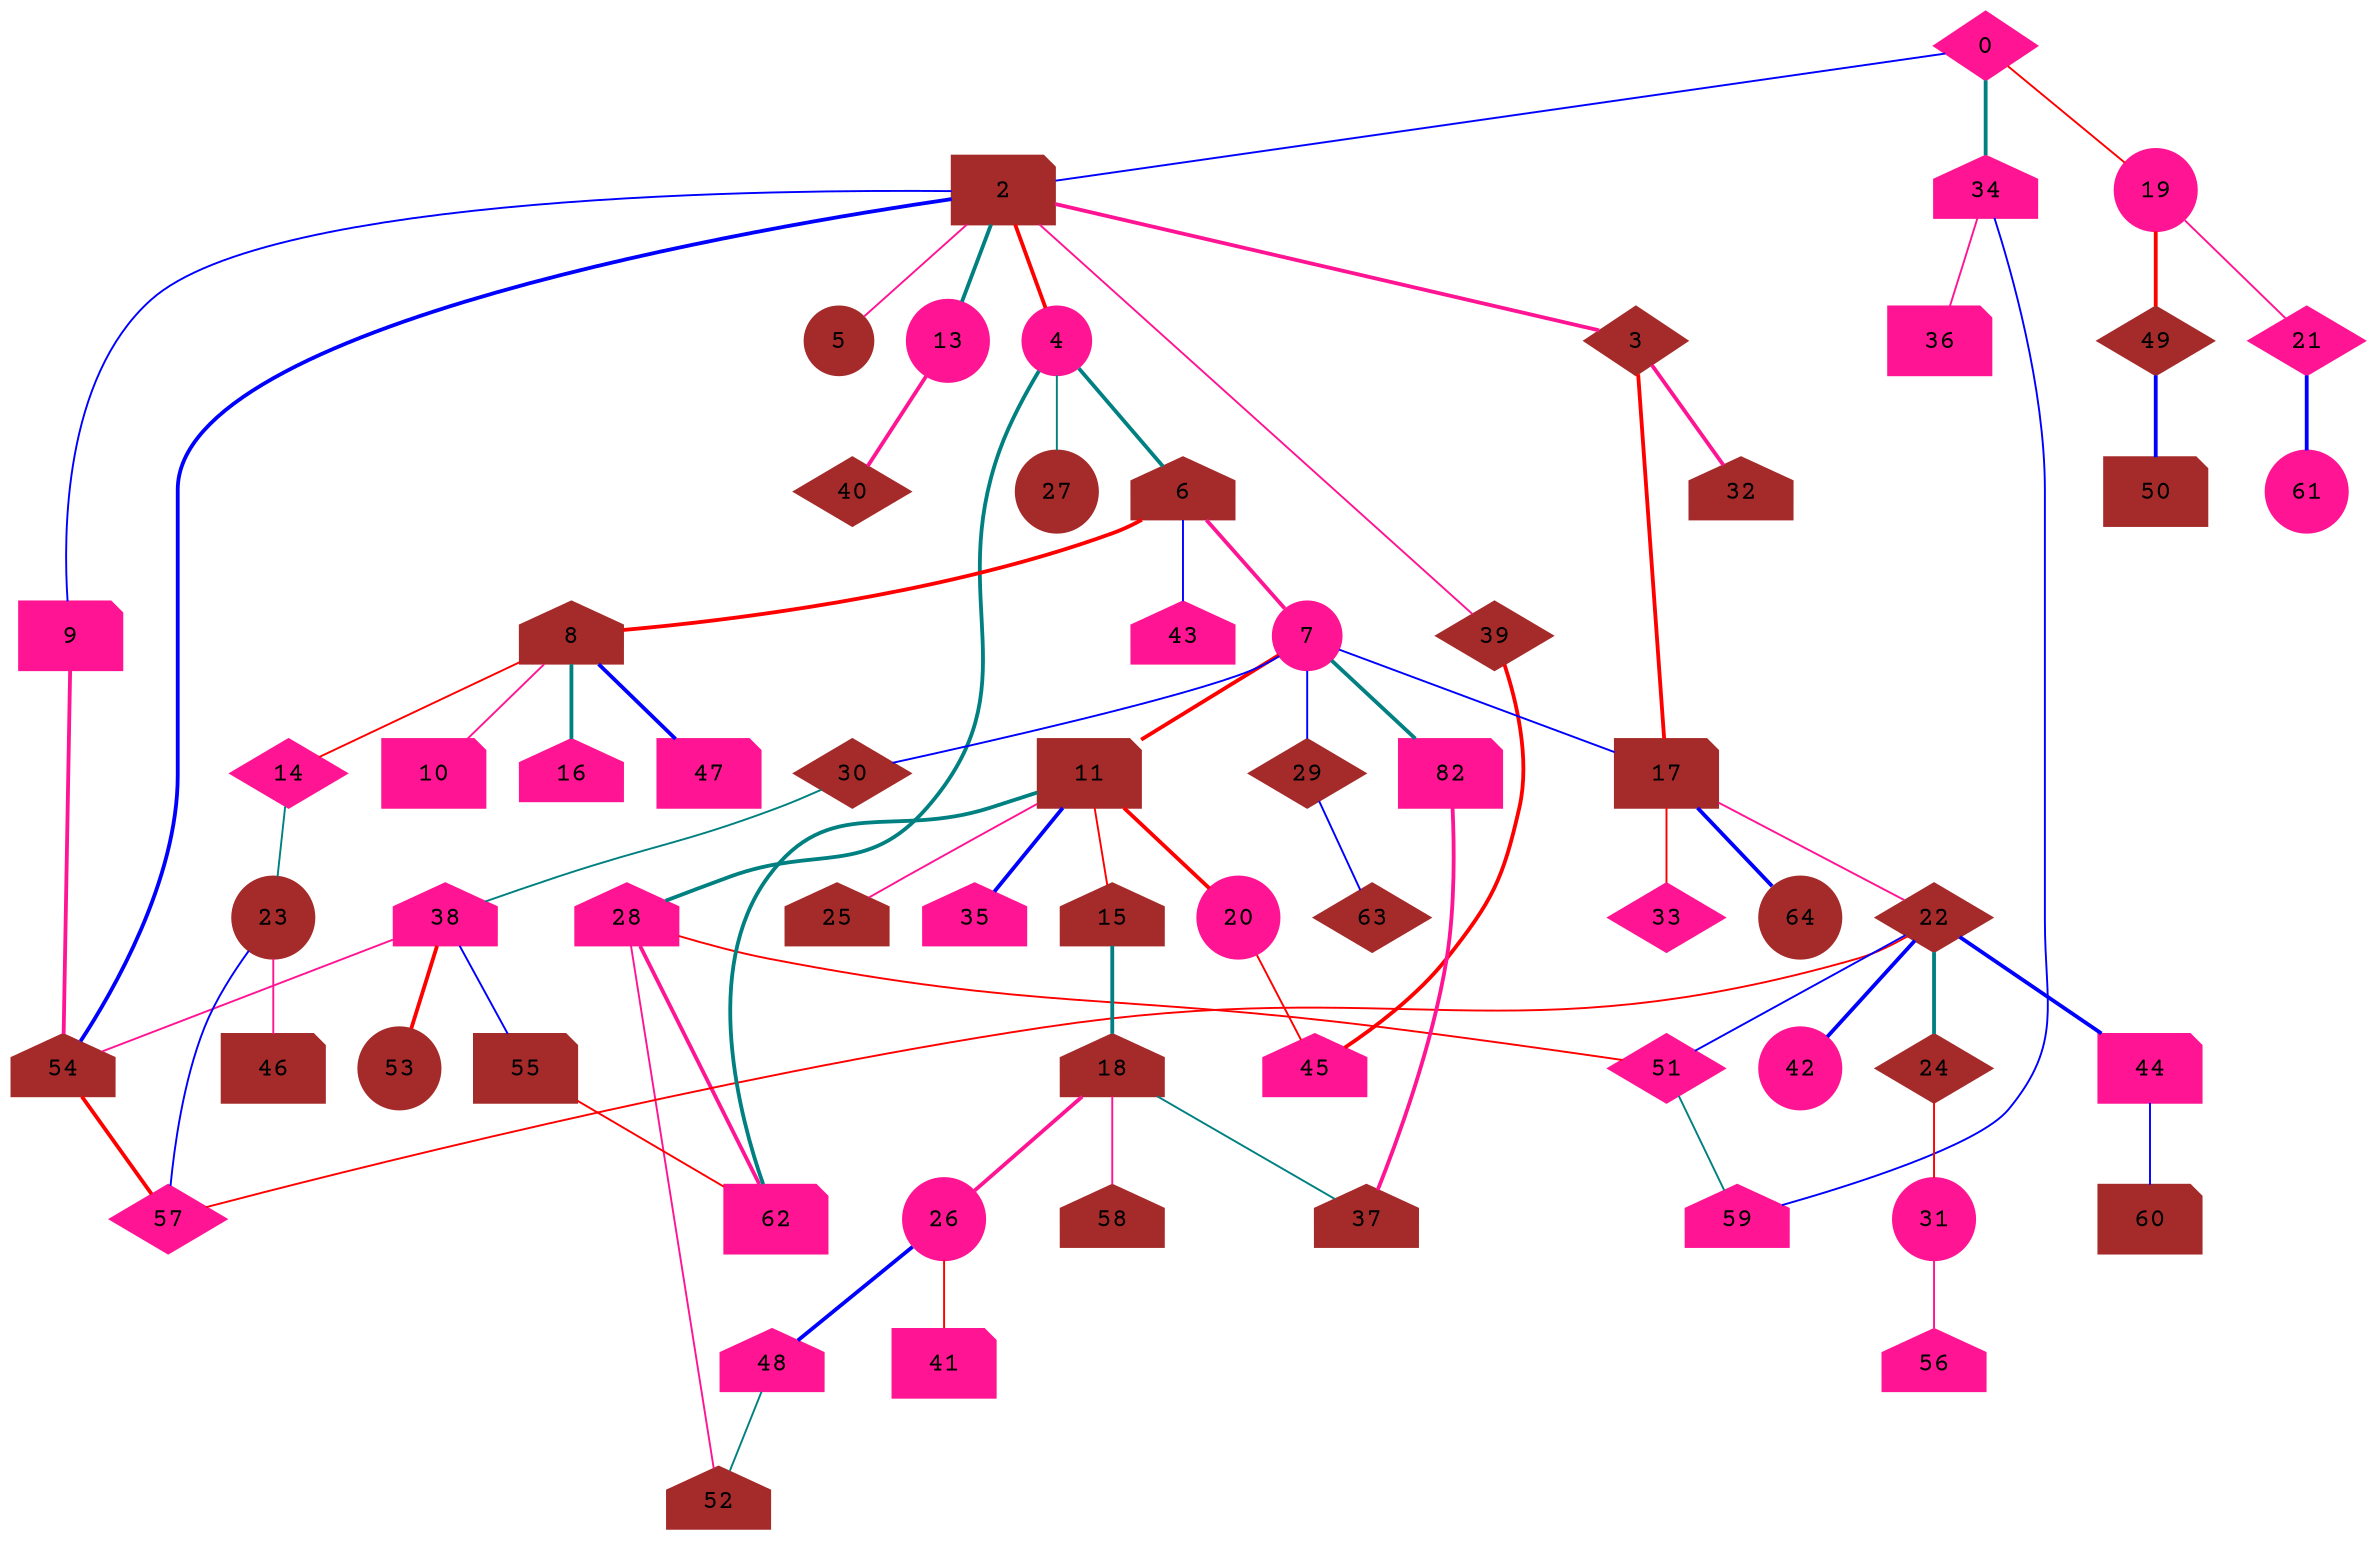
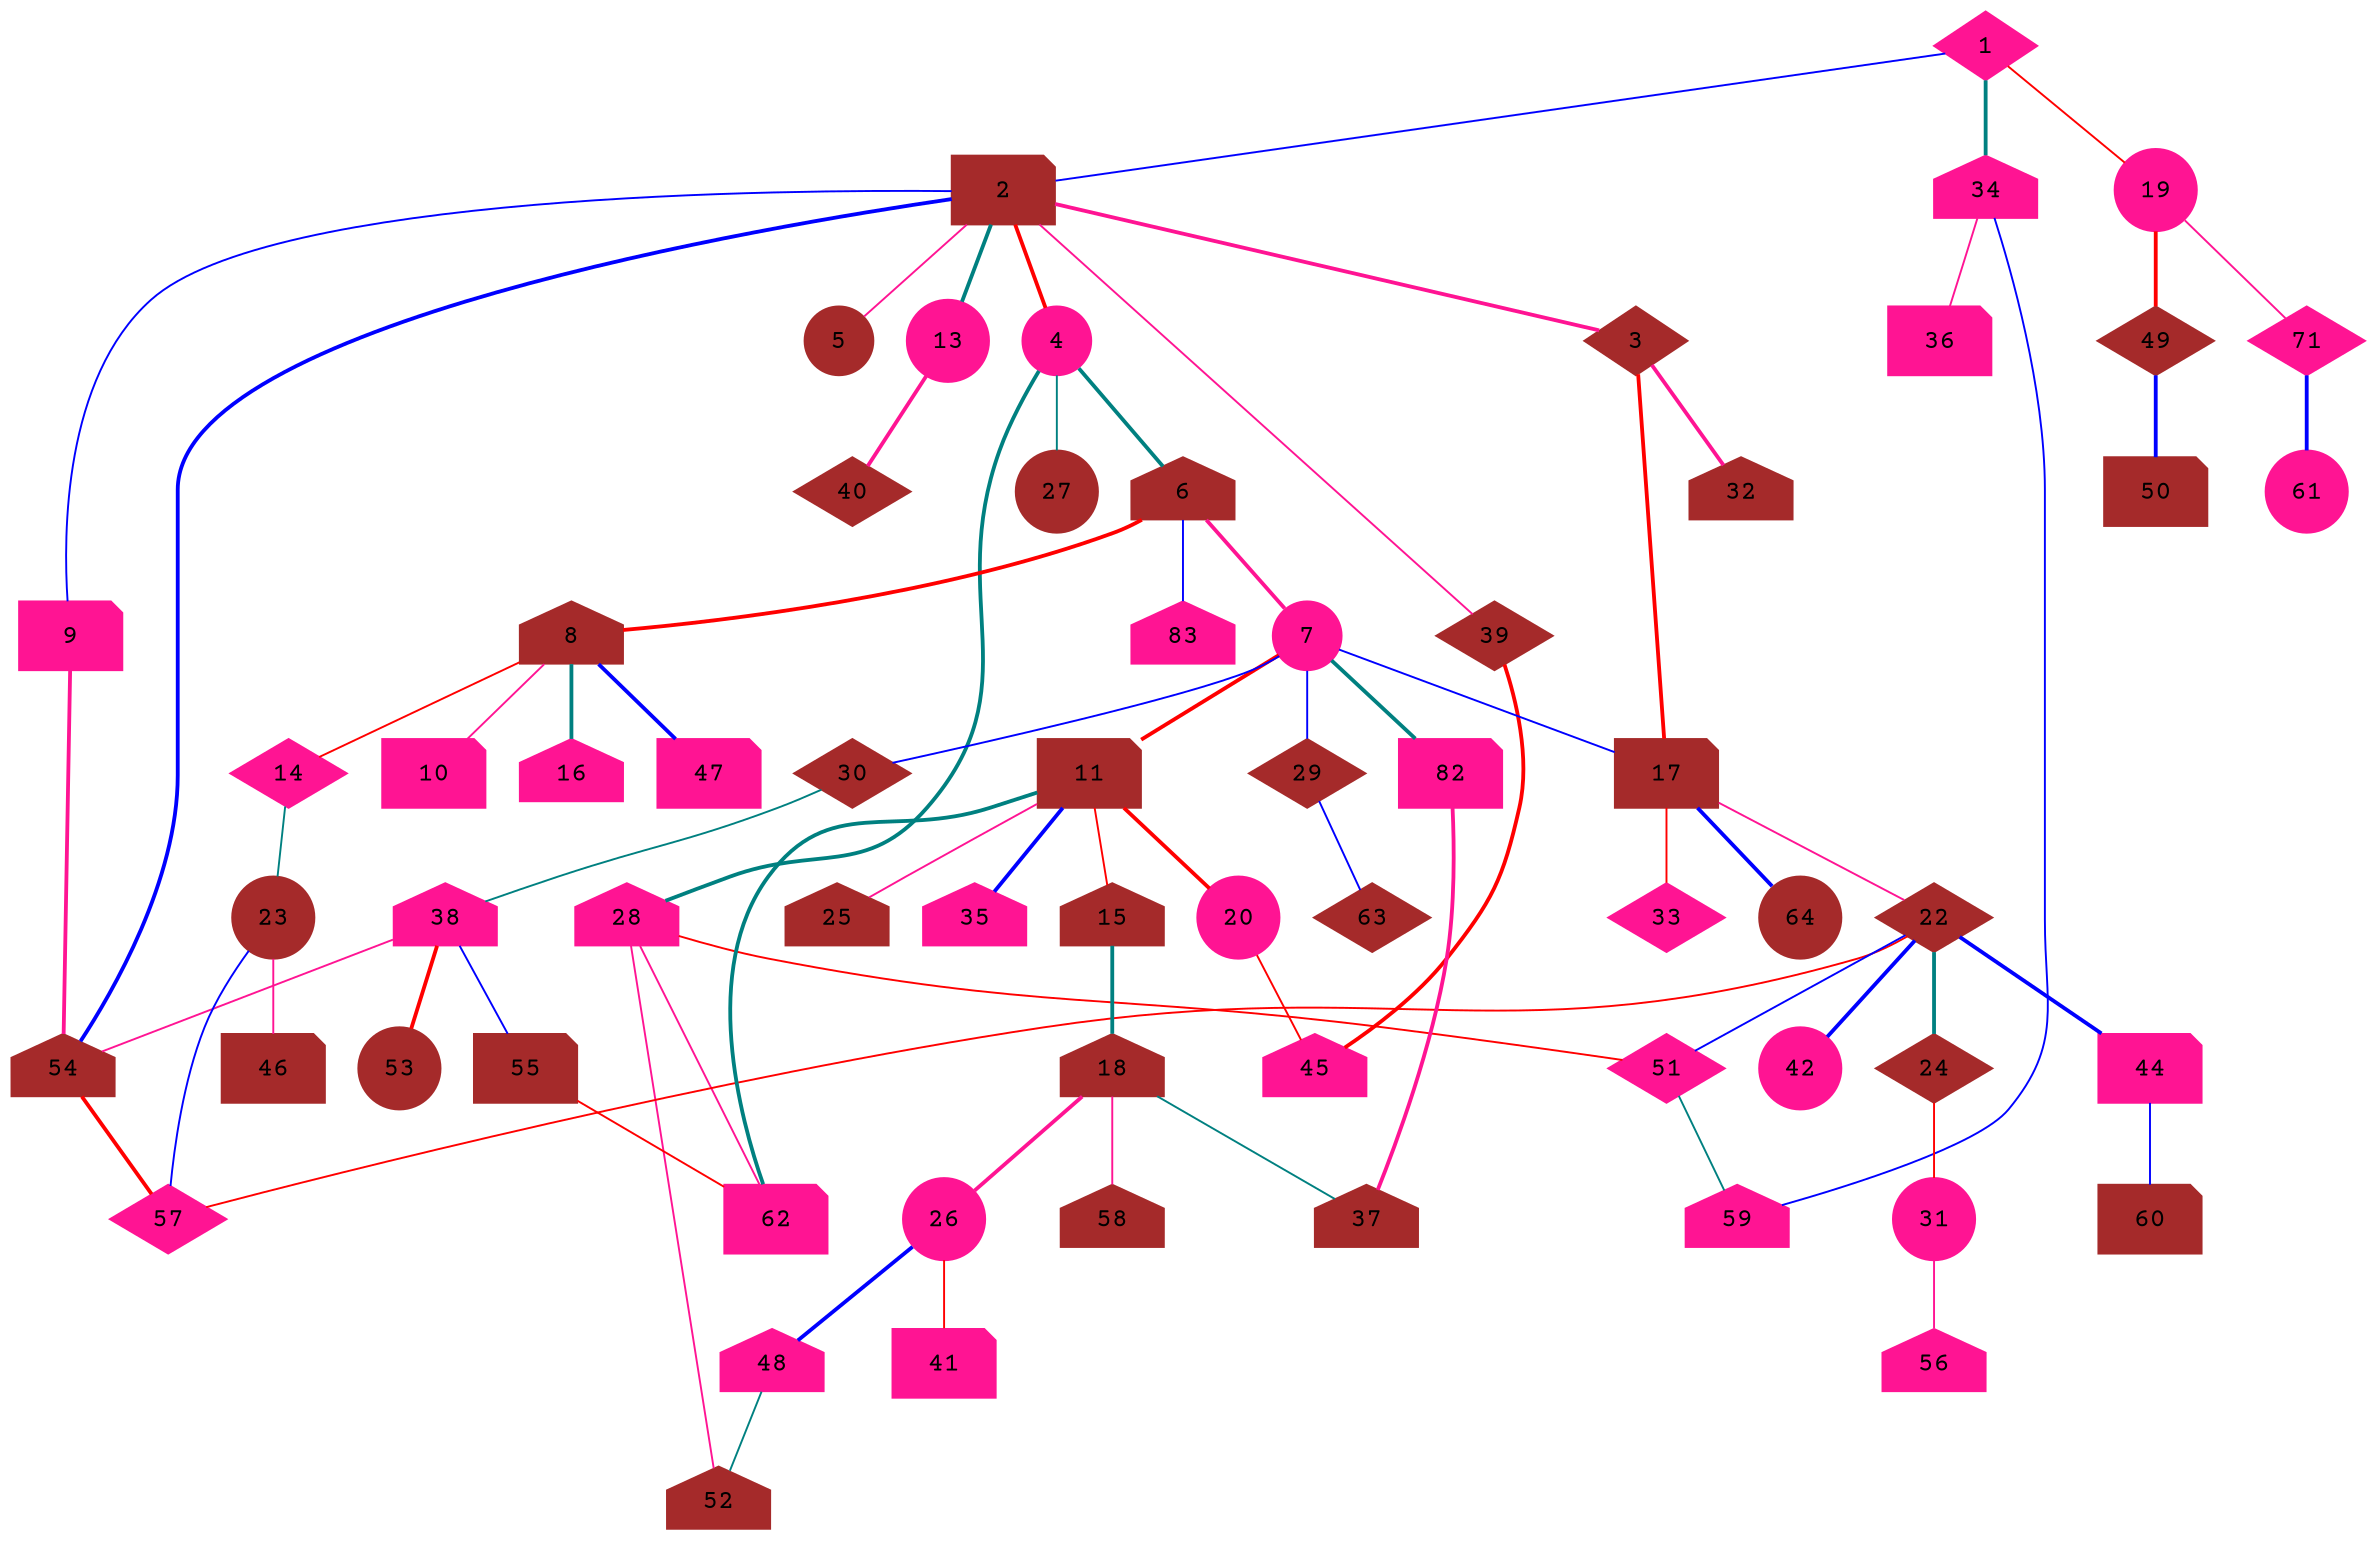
  graph {
    fontname="Courier Prime"
    node [color=deeppink fontname="Courier Prime" shape=house style=filled]
    edge [color=blue fontname="Courier Prime" style=solid]
-   1 [shape=diamond label=0]
+   1 [shape=diamond]
    2 [color=brown shape=note]
    19 [shape=circle]
    34
    3 [color=brown shape=diamond]
    4 [shape=circle]
    5 [color=brown shape=circle]
    9 [shape=note]
    13 [shape=circle]
    39 [color=brown shape=diamond]
    54 [color=brown]
-   21 [shape=diamond]
+   21 [shape=diamond label=71]
    49 [color=brown shape=diamond]
    36 [shape=note]
    59
    17 [color=brown shape=note]
    32 [color=brown]
    6 [color=brown]
    27 [color=brown shape=circle]
    28
    40 [color=brown shape=diamond]
    45
    57 [shape=diamond]
    22 [color=brown shape=diamond]
    33 [shape=diamond]
    64 [color=brown shape=circle]
    7 [shape=circle]
    8 [color=brown]
-   43
+   43 [label=83]
    62 [shape=note]
    51 [shape=diamond]
    52 [color=brown]
    11 [color=brown shape=note]
    n34 [label=82 shape=note]
    29 [color=brown shape=diamond]
    30 [color=brown shape=diamond]
    10 [shape=note]
    14 [shape=diamond]
    16
    47 [shape=note]
    15 [color=brown]
    20 [shape=circle]
    25 [color=brown]
    35
    37 [color=brown]
    63 [color=brown shape=diamond]
    38
    23 [color=brown shape=circle]
    18 [color=brown]
    46 [color=brown shape=note]
    26 [shape=circle]
    58 [color=brown]
    24 [color=brown shape=diamond]
    42 [shape=circle]
    44 [shape=note]
    41 [shape=note]
    48
    61 [shape=circle]
    50 [color=brown shape=note]
    31 [shape=circle]
    60 [color=brown shape=note]
    56
    53 [color=brown shape=circle]
    55 [color=brown shape=note]
    1 -- 2
    1 -- 19 [color=red]
    1 -- 34 [color=teal style=bold]
    2 -- 3 [color=deeppink style=bold]
    2 -- 4 [color=red style=bold]
    2 -- 5 [color=deeppink]
    2 -- 9
    2 -- 13 [color=teal style=bold]
    2 -- 39 [color=deeppink]
    2 -- 54 [style=bold]
    19 -- 21 [color=deeppink]
    19 -- 49 [color=red style=bold]
    34 -- 36 [color=deeppink]
    34 -- 59
    3 -- 17 [color=red style=bold]
    3 -- 32 [color=deeppink style=bold]
    4 -- 6 [color=teal style=bold]
    4 -- 27 [color=teal]
    4 -- 28 [color=teal style=bold]
    9 -- 54 [color=deeppink style=bold]
    13 -- 40 [color=deeppink style=bold]
    39 -- 45 [color=red style=bold]
    54 -- 57 [color=red style=bold]
    21 -- 61 [style=bold]
    49 -- 50 [style=bold]
    17 -- 22 [color=deeppink]
    17 -- 33 [color=red]
    17 -- 64 [style=bold]
    6 -- 7 [color=deeppink style=bold]
    6 -- 8 [color=red style=bold]
    6 -- 43
-   28 -- 62 [color=deeppink style=bold]
+   28 -- 62 [color=deeppink]
    28 -- 51 [color=red]
    28 -- 52 [color=deeppink]
    22 -- 57 [color=red]
    22 -- 51
    22 -- 24 [color=teal style=bold]
    22 -- 42 [style=bold]
    22 -- 44 [style=bold]
    7 -- 17
    7 -- 11 [color=red style=bold]
    7 -- n34 [color=teal style=bold]
    7 -- 29
    7 -- 30
    8 -- 10 [color=deeppink]
    8 -- 14 [color=red]
    8 -- 16 [color=teal style=bold]
    8 -- 47 [style=bold]
    51 -- 59 [color=teal]
    11 -- 62 [color=teal style=bold]
    11 -- 15 [color=red]
    11 -- 20 [color=red style=bold]
    11 -- 25 [color=deeppink]
    11 -- 35 [style=bold]
    n34 -- 37 [color=deeppink style=bold]
    29 -- 63
    30 -- 38 [color=teal]
    14 -- 23 [color=teal]
    15 -- 18 [color=teal style=bold]
    20 -- 45 [color=red]
    38 -- 54 [color=deeppink]
    38 -- 53 [color=red style=bold]
    38 -- 55
    23 -- 57
    23 -- 46 [color=deeppink]
    18 -- 37 [color=teal]
    18 -- 26 [color=deeppink style=bold]
    18 -- 58 [color=deeppink]
    26 -- 41 [color=red]
    26 -- 48 [style=bold]
    24 -- 31 [color=red]
    44 -- 60
    48 -- 52 [color=teal]
    31 -- 56 [color=deeppink]
    55 -- 62 [color=red]
  }
